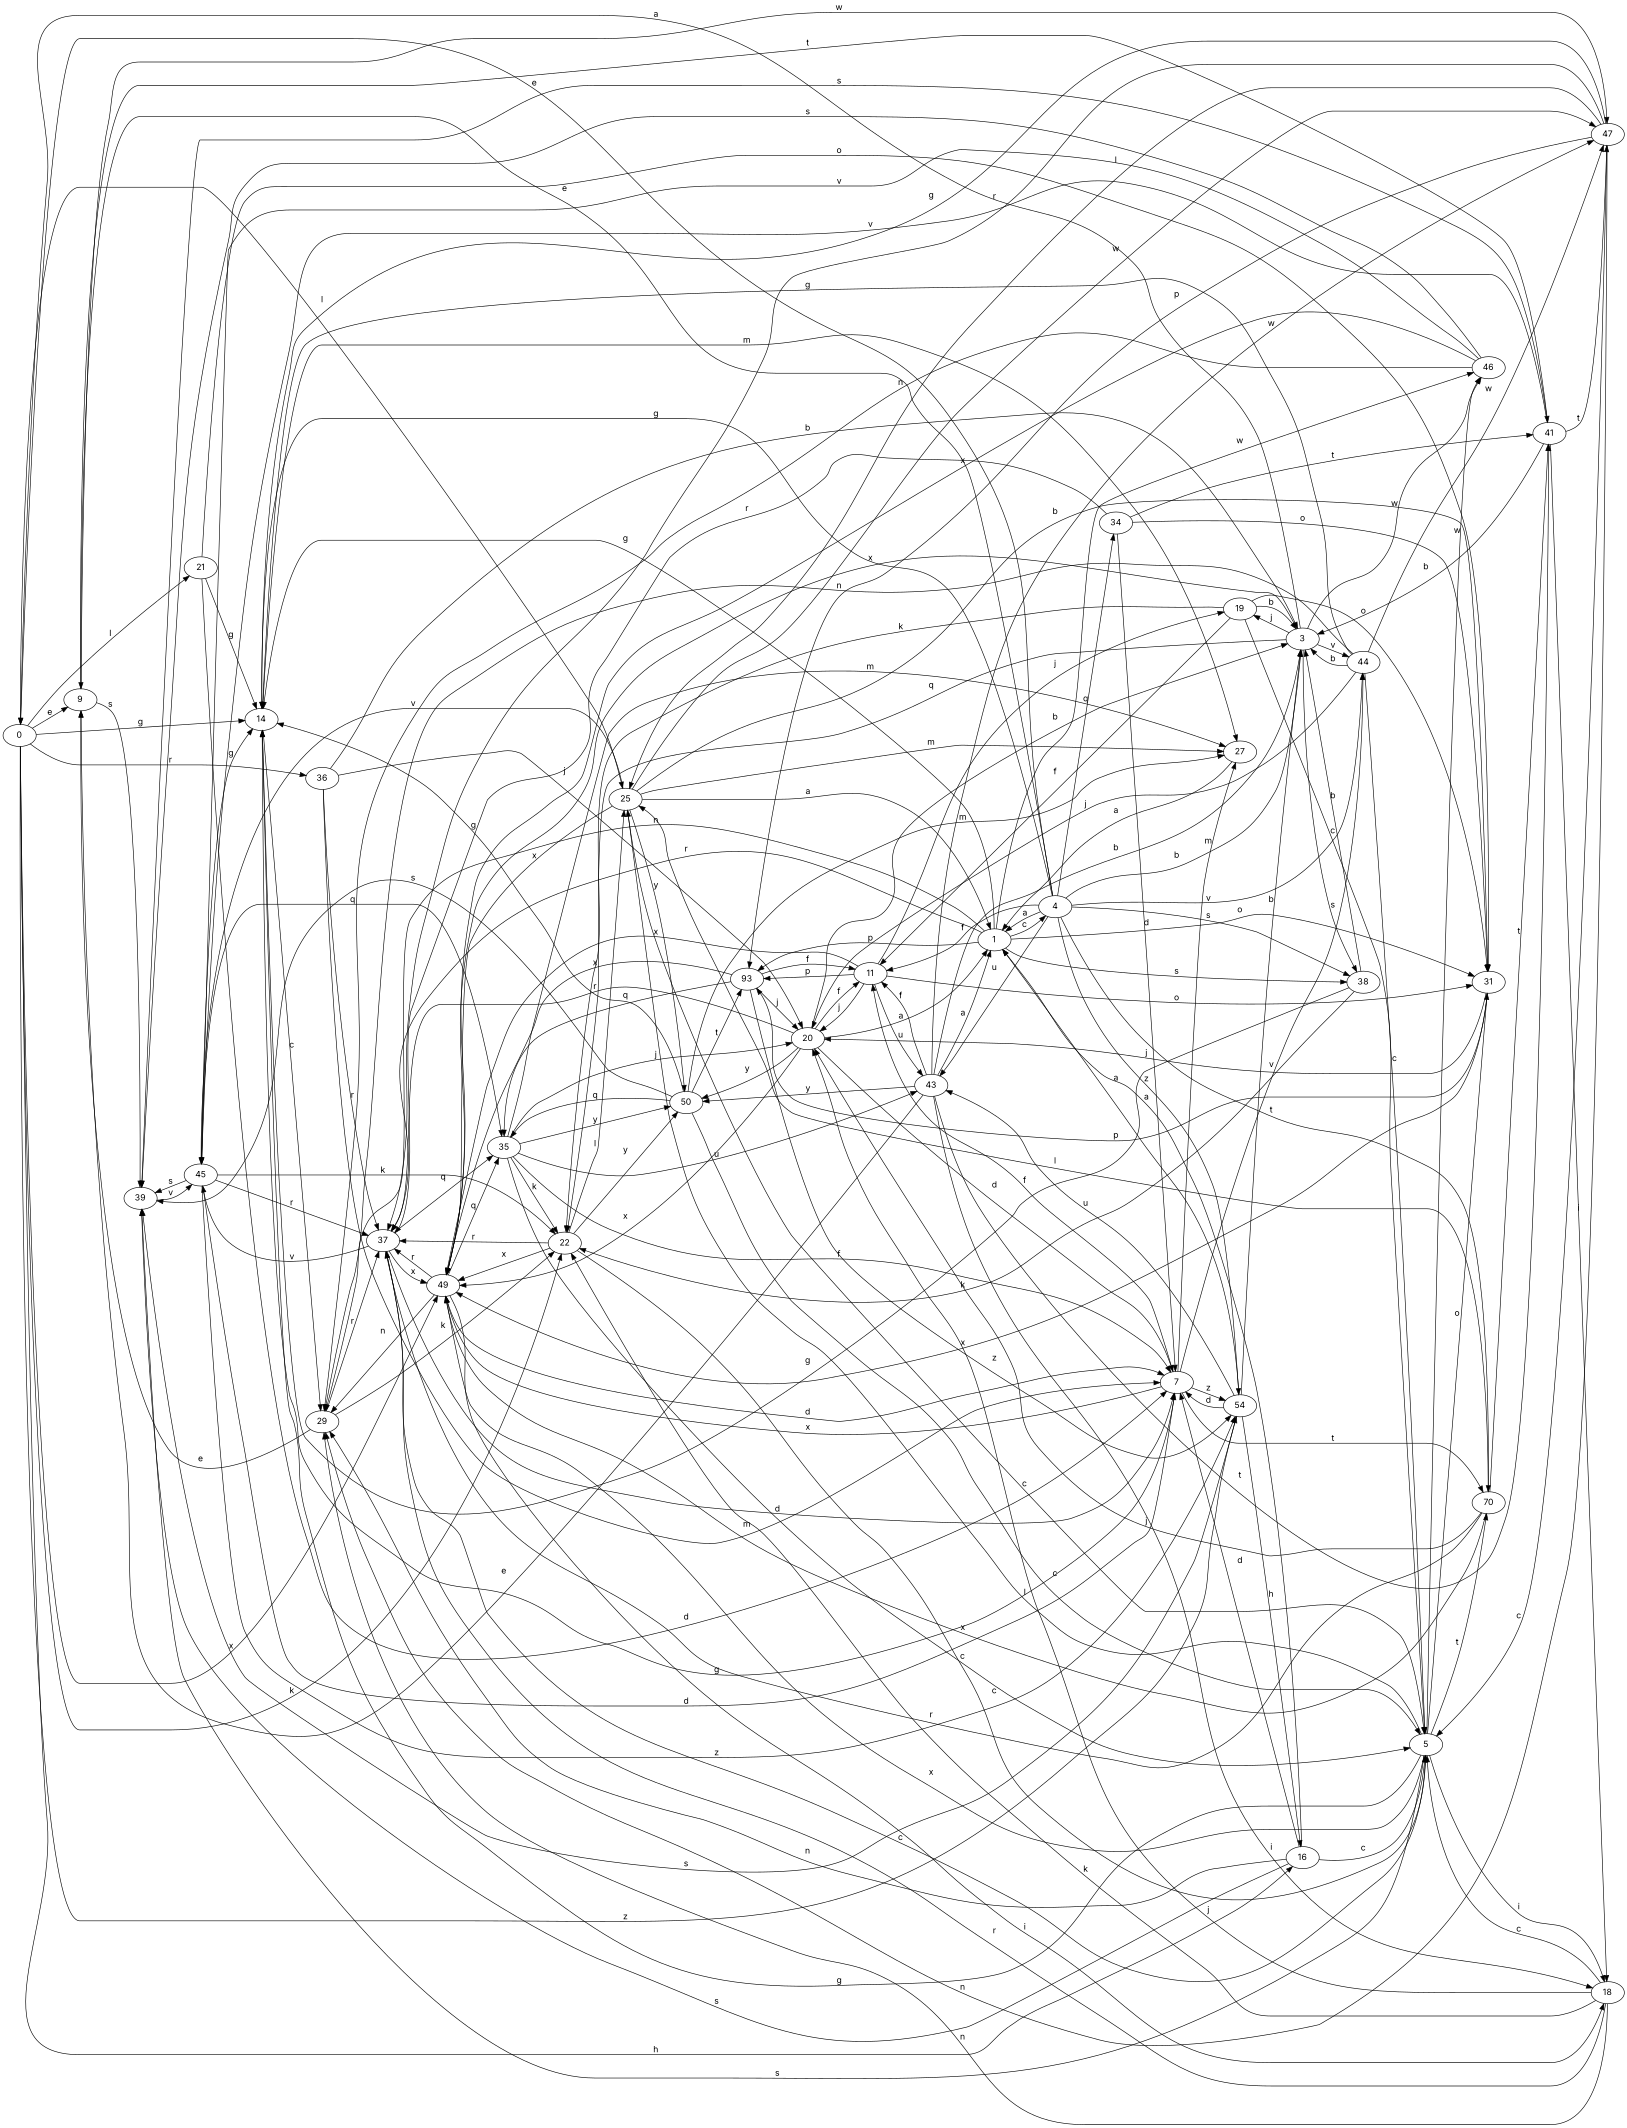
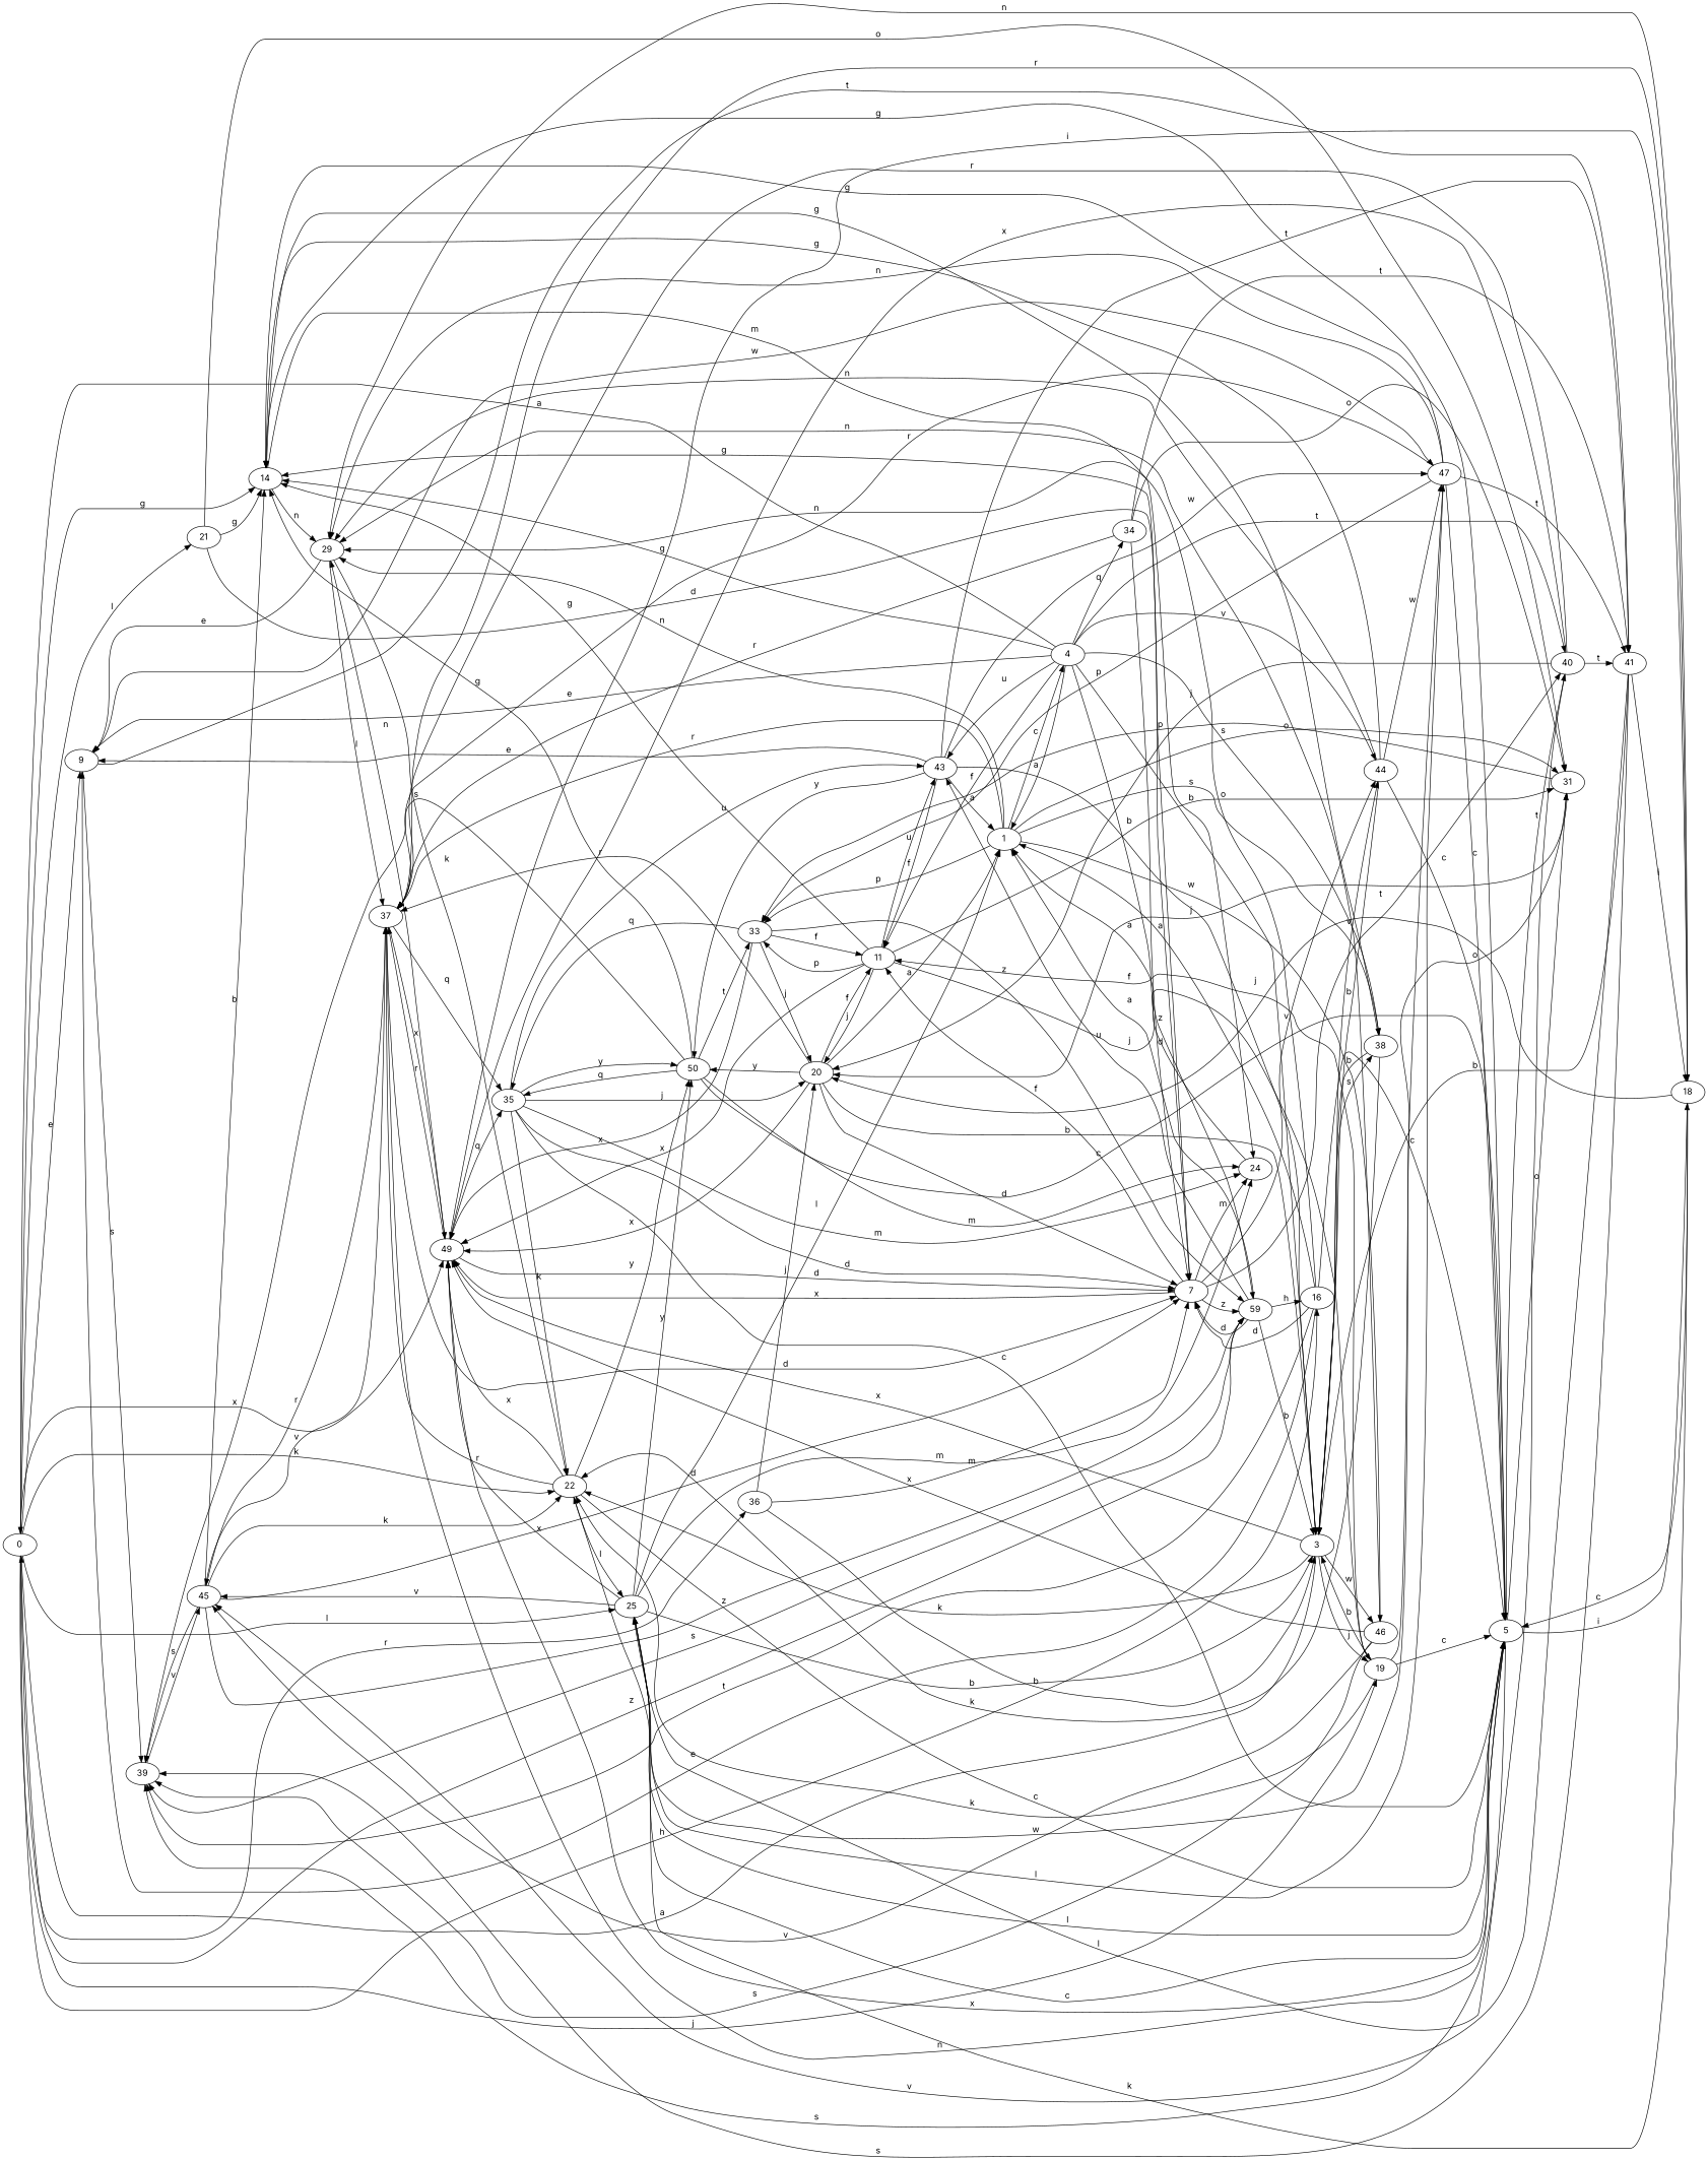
  strict digraph {
    fontname=Inter
    rankdir=LR
    node [fontname=Inter]
    edge [fontname=Inter]
    0
    9
    14
    16
    19
    22
    n7 [label=21]
    25
    36
    49
-   54
+   54 [label=59]
    39
    41
    47
    29
-   27
+   27 [label=24]
    1
    5
    7
    31
    3
    11
    37
    50
    45
    20
    18
    35
    43
    4
-   33 [label=93]
+   33
    38
    46
    44
    34
-   40 [label=70]
+   40
    0 -> 9 [label=e]
    0 -> 14 [label=g]
    0 -> 16 [label=h]
+   0 -> 19 [label=j]
    0 -> 22 [label=k]
    0 -> n7 [label=l]
    0 -> 25 [label=l]
    0 -> 36 [label=r]
    0 -> 49 [label=x]
    0 -> 54 [label=z]
    9 -> 39 [label=s]
    9 -> 41 [label=t]
    9 -> 47 [label=w]
-   14 -> 29 [label=c]
+   14 -> 29 [label=n]
    14 -> 27 [label=m]
-   16 -> 39 [label=s]
+   16 -> 9 [label=e]
+   16 -> 39 [label=t]
    16 -> 29 [label=n]
    16 -> 1 [label=a]
    16 -> 5 [label=c]
    16 -> 7 [label=d]
    19 -> 22 [label=k]
    19 -> 5 [label=c]
    19 -> 31 [label=o]
    19 -> 3 [label=b]
    19 -> 11 [label=f]
    22 -> 25 [label=l]
    22 -> 49 [label=x]
    22 -> 5 [label=c]
    22 -> 37 [label=r]
    22 -> 50 [label=y]
    n7 -> 14 [label=g]
    n7 -> 7 [label=d]
    n7 -> 31 [label=o]
    25 -> 49 [label=x]
    25 -> 47 [label=w]
    25 -> 27 [label=m]
-   25 -> 1 [label=a]
+   25 -> 1 [label=l]
    25 -> 5 [label=c]
-   25 -> 31 [label=b]
+   25 -> 3 [label=b]
    25 -> 50 [label=y]
    25 -> 45 [label=v]
    36 -> 7 [label=m]
    36 -> 3 [label=b]
-   36 -> 37 [label=r]
    36 -> 20 [label=j]
    49 -> 29 [label=n]
    49 -> 7 [label=d]
    49 -> 37 [label=r]
    49 -> 18 [label=i]
    49 -> 35 [label=q]
    54 -> 16 [label=h]
    54 -> 39 [label=s]
    54 -> 1 [label=a]
    54 -> 7 [label=d]
    54 -> 3 [label=b]
    54 -> 43 [label=u]
    39 -> 45 [label=v]
    41 -> 39 [label=s]
    41 -> 3 [label=b]
    41 -> 45 [label=v]
    41 -> 18 [label=i]
    47 -> 14 [label=g]
    47 -> 25 [label=l]
-   41 -> 47 [label=t]
+   47 -> 41 [label=t]
    47 -> 29 [label=n]
    47 -> 5 [label=c]
    47 -> 37 [label=r]
    47 -> 33 [label=p]
    29 -> 9 [label=e]
    29 -> 22 [label=k]
-   29 -> 37 [label=r]
+   29 -> 37 [label=l]
    27 -> 1 [label=a]
-   1 -> 14 [label=g]
+   11 -> 14 [label=g]
    1 -> 29 [label=n]
    1 -> 31 [label=o]
    1 -> 37 [label=r]
    1 -> 4 [label=c]
    1 -> 33 [label=p]
    1 -> 38 [label=s]
    1 -> 46 [label=w]
    5 -> 14 [label=g]
    5 -> 25 [label=l]
    5 -> 49 [label=x]
    5 -> 39 [label=s]
    5 -> 31 [label=o]
    5 -> 18 [label=i]
-   5 -> 46 [label=w]
    5 -> 40 [label=t]
    7 -> 14 [label=g]
    7 -> 49 [label=x]
    7 -> 54 [label=z]
    7 -> 27 [label=m]
    7 -> 11 [label=f]
    7 -> 44 [label=v]
    7 -> 40 [label=t]
-   31 -> 49 [label=x]
    31 -> 20 [label=j]
    31 -> 33 [label=p]
    3 -> 0 [label=a]
    3 -> 19 [label=j]
-   3 -> 22 [label=q]
+   3 -> 22 [label=k]
    3 -> 49 [label=x]
    3 -> 38 [label=s]
    3 -> 46 [label=w]
    3 -> 44 [label=v]
    11 -> 19 [label=j]
    11 -> 49 [label=x]
    11 -> 31 [label=o]
    11 -> 20 [label=j]
    11 -> 43 [label=u]
    11 -> 33 [label=p]
    37 -> 49 [label=x]
-   37 -> 5 [label=c]
+   37 -> 5 [label=n]
    37 -> 7 [label=d]
    37 -> 45 [label=v]
    37 -> 35 [label=q]
    50 -> 14 [label=g]
    50 -> 39 [label=s]
    50 -> 27 [label=m]
    50 -> 5 [label=c]
    50 -> 35 [label=q]
    50 -> 33 [label=t]
-   45 -> 14 [label=g]
+   45 -> 14 [label=b]
    45 -> 22 [label=k]
    45 -> 54 [label=z]
    45 -> 39 [label=s]
    45 -> 7 [label=d]
    45 -> 37 [label=r]
-   45 -> 35 [label=q]
    20 -> 49 [label=x]
    20 -> 1 [label=a]
    20 -> 7 [label=d]
    20 -> 3 [label=b]
    20 -> 11 [label=f]
    20 -> 37 [label=r]
    20 -> 50 [label=y]
    18 -> 22 [label=k]
    18 -> 29 [label=n]
    18 -> 5 [label=c]
    18 -> 37 [label=r]
    18 -> 20 [label=j]
    35 -> 22 [label=k]
    35 -> 27 [label=m]
    35 -> 5 [label=c]
-   35 -> 7 [label=f]
+   35 -> 7 [label=d]
    35 -> 50 [label=y]
    35 -> 20 [label=j]
    35 -> 43 [label=u]
    43 -> 9 [label=e]
    43 -> 41 [label=t]
    43 -> 47 [label=w]
    43 -> 1 [label=a]
    43 -> 3 [label=b]
    43 -> 11 [label=f]
    43 -> 50 [label=y]
-   43 -> 18 [label=i]
-   4 -> 0 [label=e]
+   4 -> 0 [label=a]
    4 -> 9 [label=e]
    4 -> 14 [label=g]
    4 -> 54 [label=z]
    4 -> 1 [label=a]
    4 -> 3 [label=b]
    4 -> 11 [label=f]
    4 -> 43 [label=u]
    4 -> 38 [label=s]
    4 -> 44 [label=v]
    4 -> 34 [label=q]
    4 -> 40 [label=t]
    33 -> 49 [label=x]
    33 -> 54 [label=z]
    33 -> 11 [label=f]
    33 -> 20 [label=j]
    33 -> 35 [label=q]
    38 -> 14 [label=g]
    38 -> 22 [label=k]
    38 -> 3 [label=b]
    46 -> 49 [label=x]
    46 -> 39 [label=s]
    46 -> 29 [label=n]
    46 -> 45 [label=v]
    44 -> 14 [label=g]
    44 -> 47 [label=w]
    44 -> 29 [label=n]
    44 -> 5 [label=c]
    44 -> 3 [label=b]
-   44 -> 20 [label=j]
    34 -> 41 [label=t]
    34 -> 7 [label=d]
    34 -> 31 [label=o]
    34 -> 37 [label=r]
    40 -> 25 [label=l]
    40 -> 49 [label=x]
    40 -> 41 [label=t]
    40 -> 37 [label=r]
    40 -> 20 [label=j]
  }
